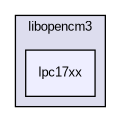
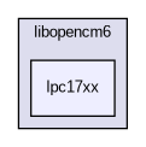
  digraph {
    compound=true
    fontname="Liberation Sans"
    n1 [fillcolor="#eeeeff" fontname="Liberation Sans" fontsize=10 label=lpc17xx pencolor=black shape=box style=filled]
    subgraph cluster_1 {
      bgcolor="#ddddee"
      fontsize=10
-     label=libopencm3
+     label=libopencm6
      pencolor=black
      n1
    }
  }
